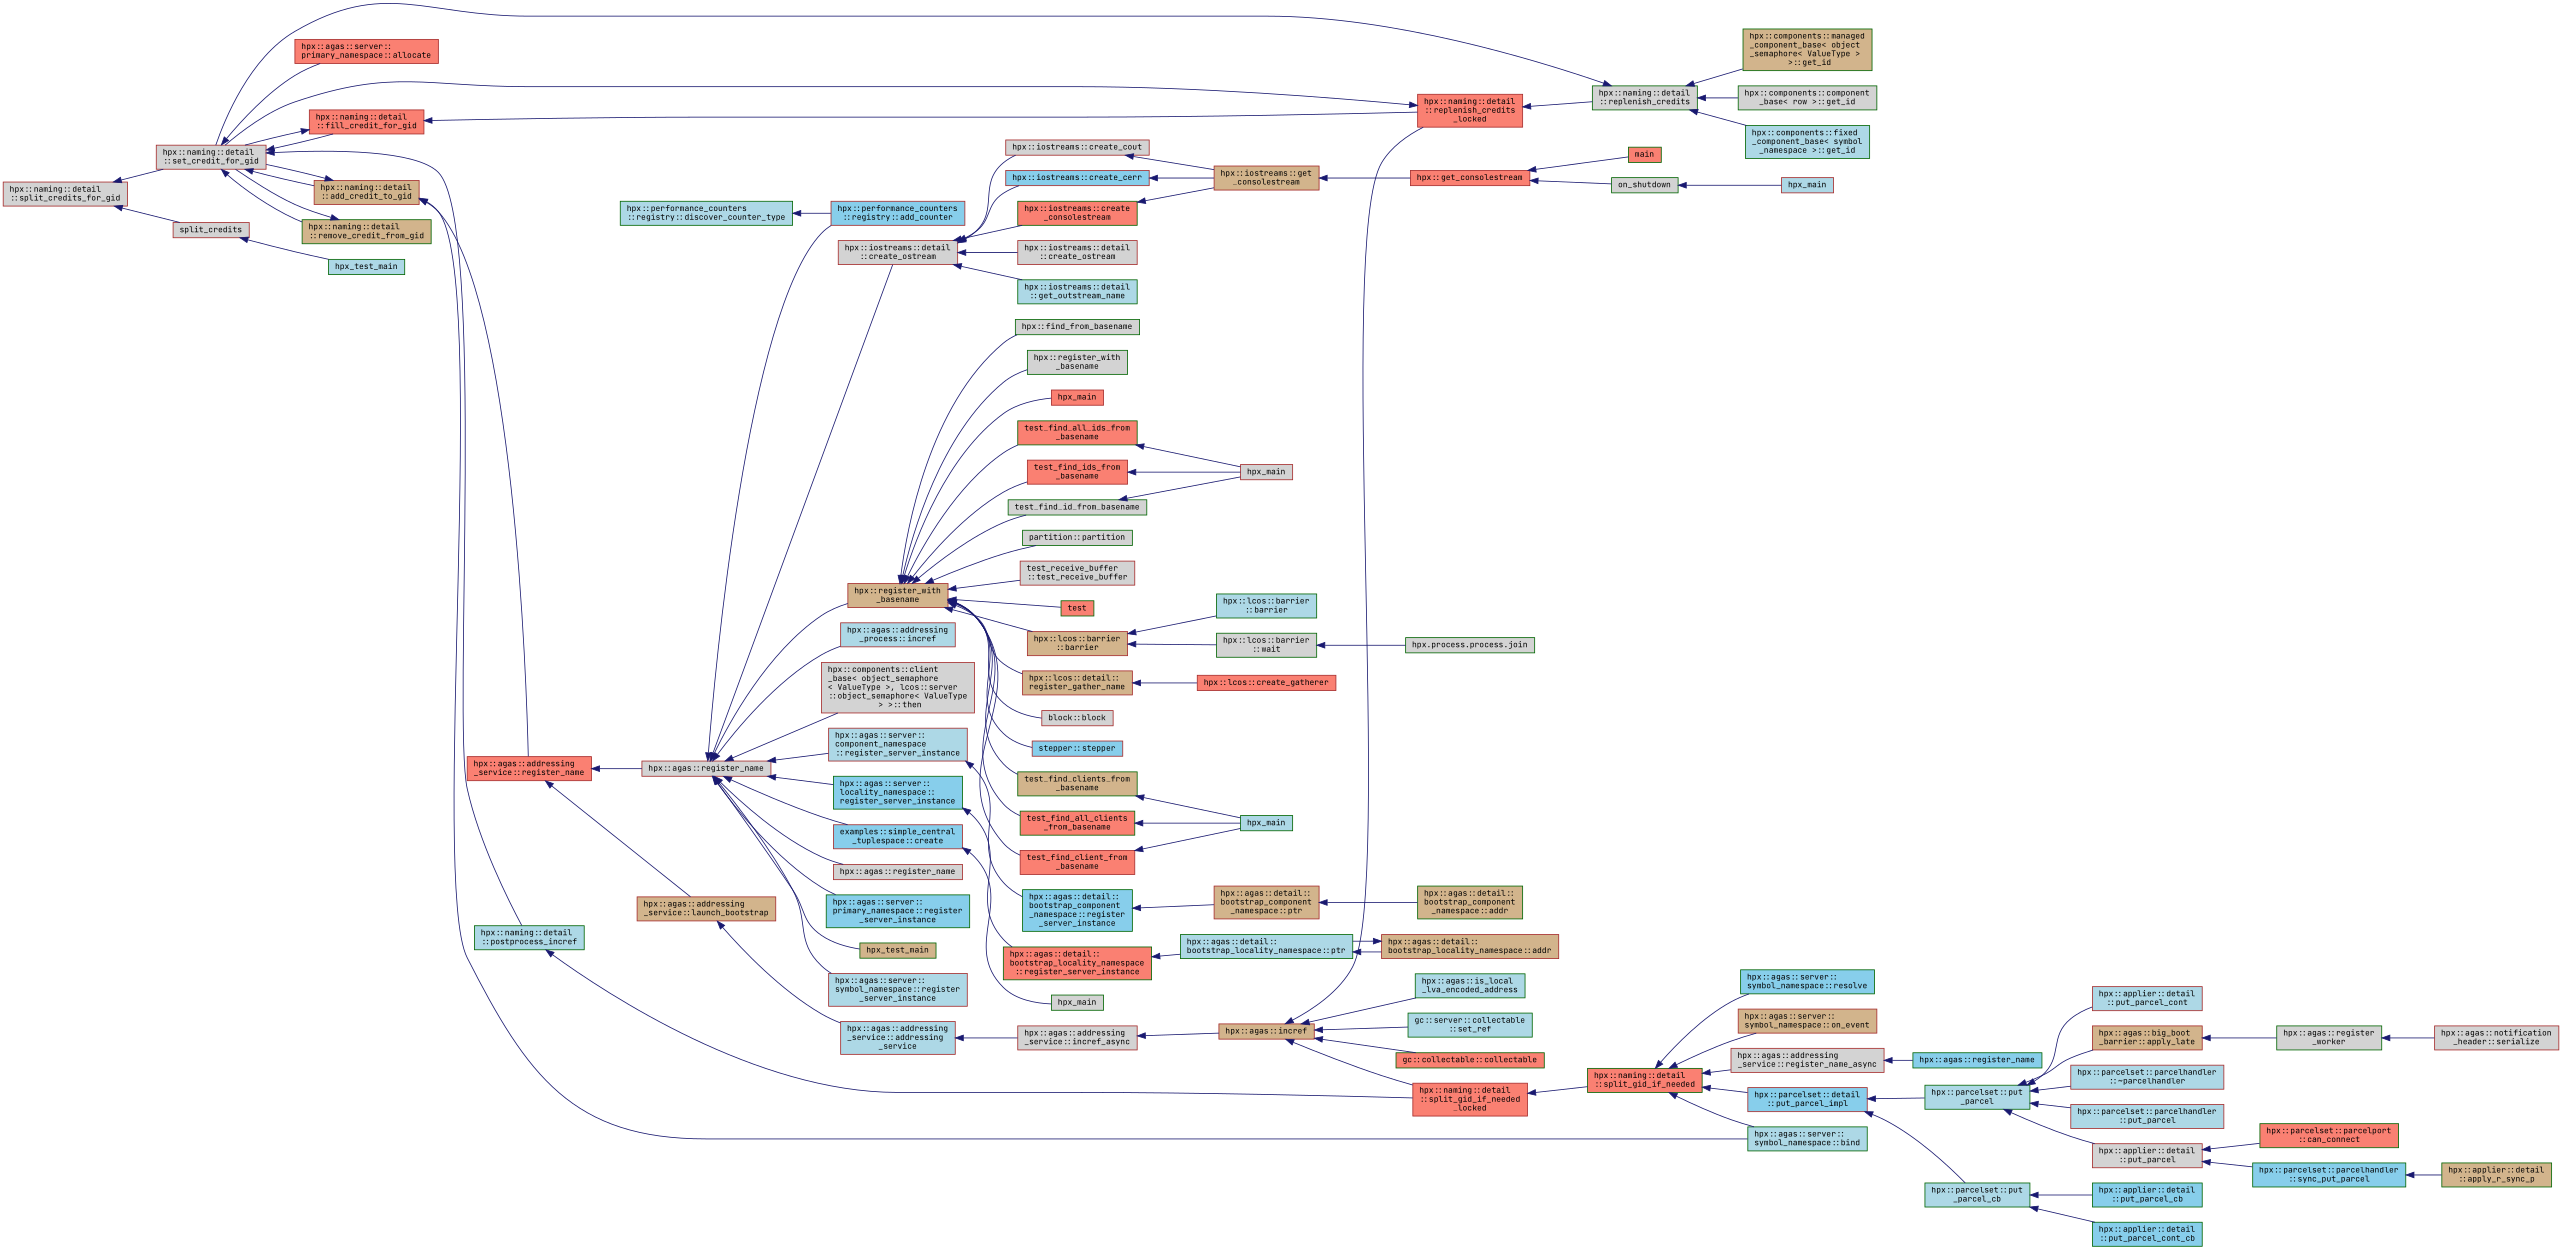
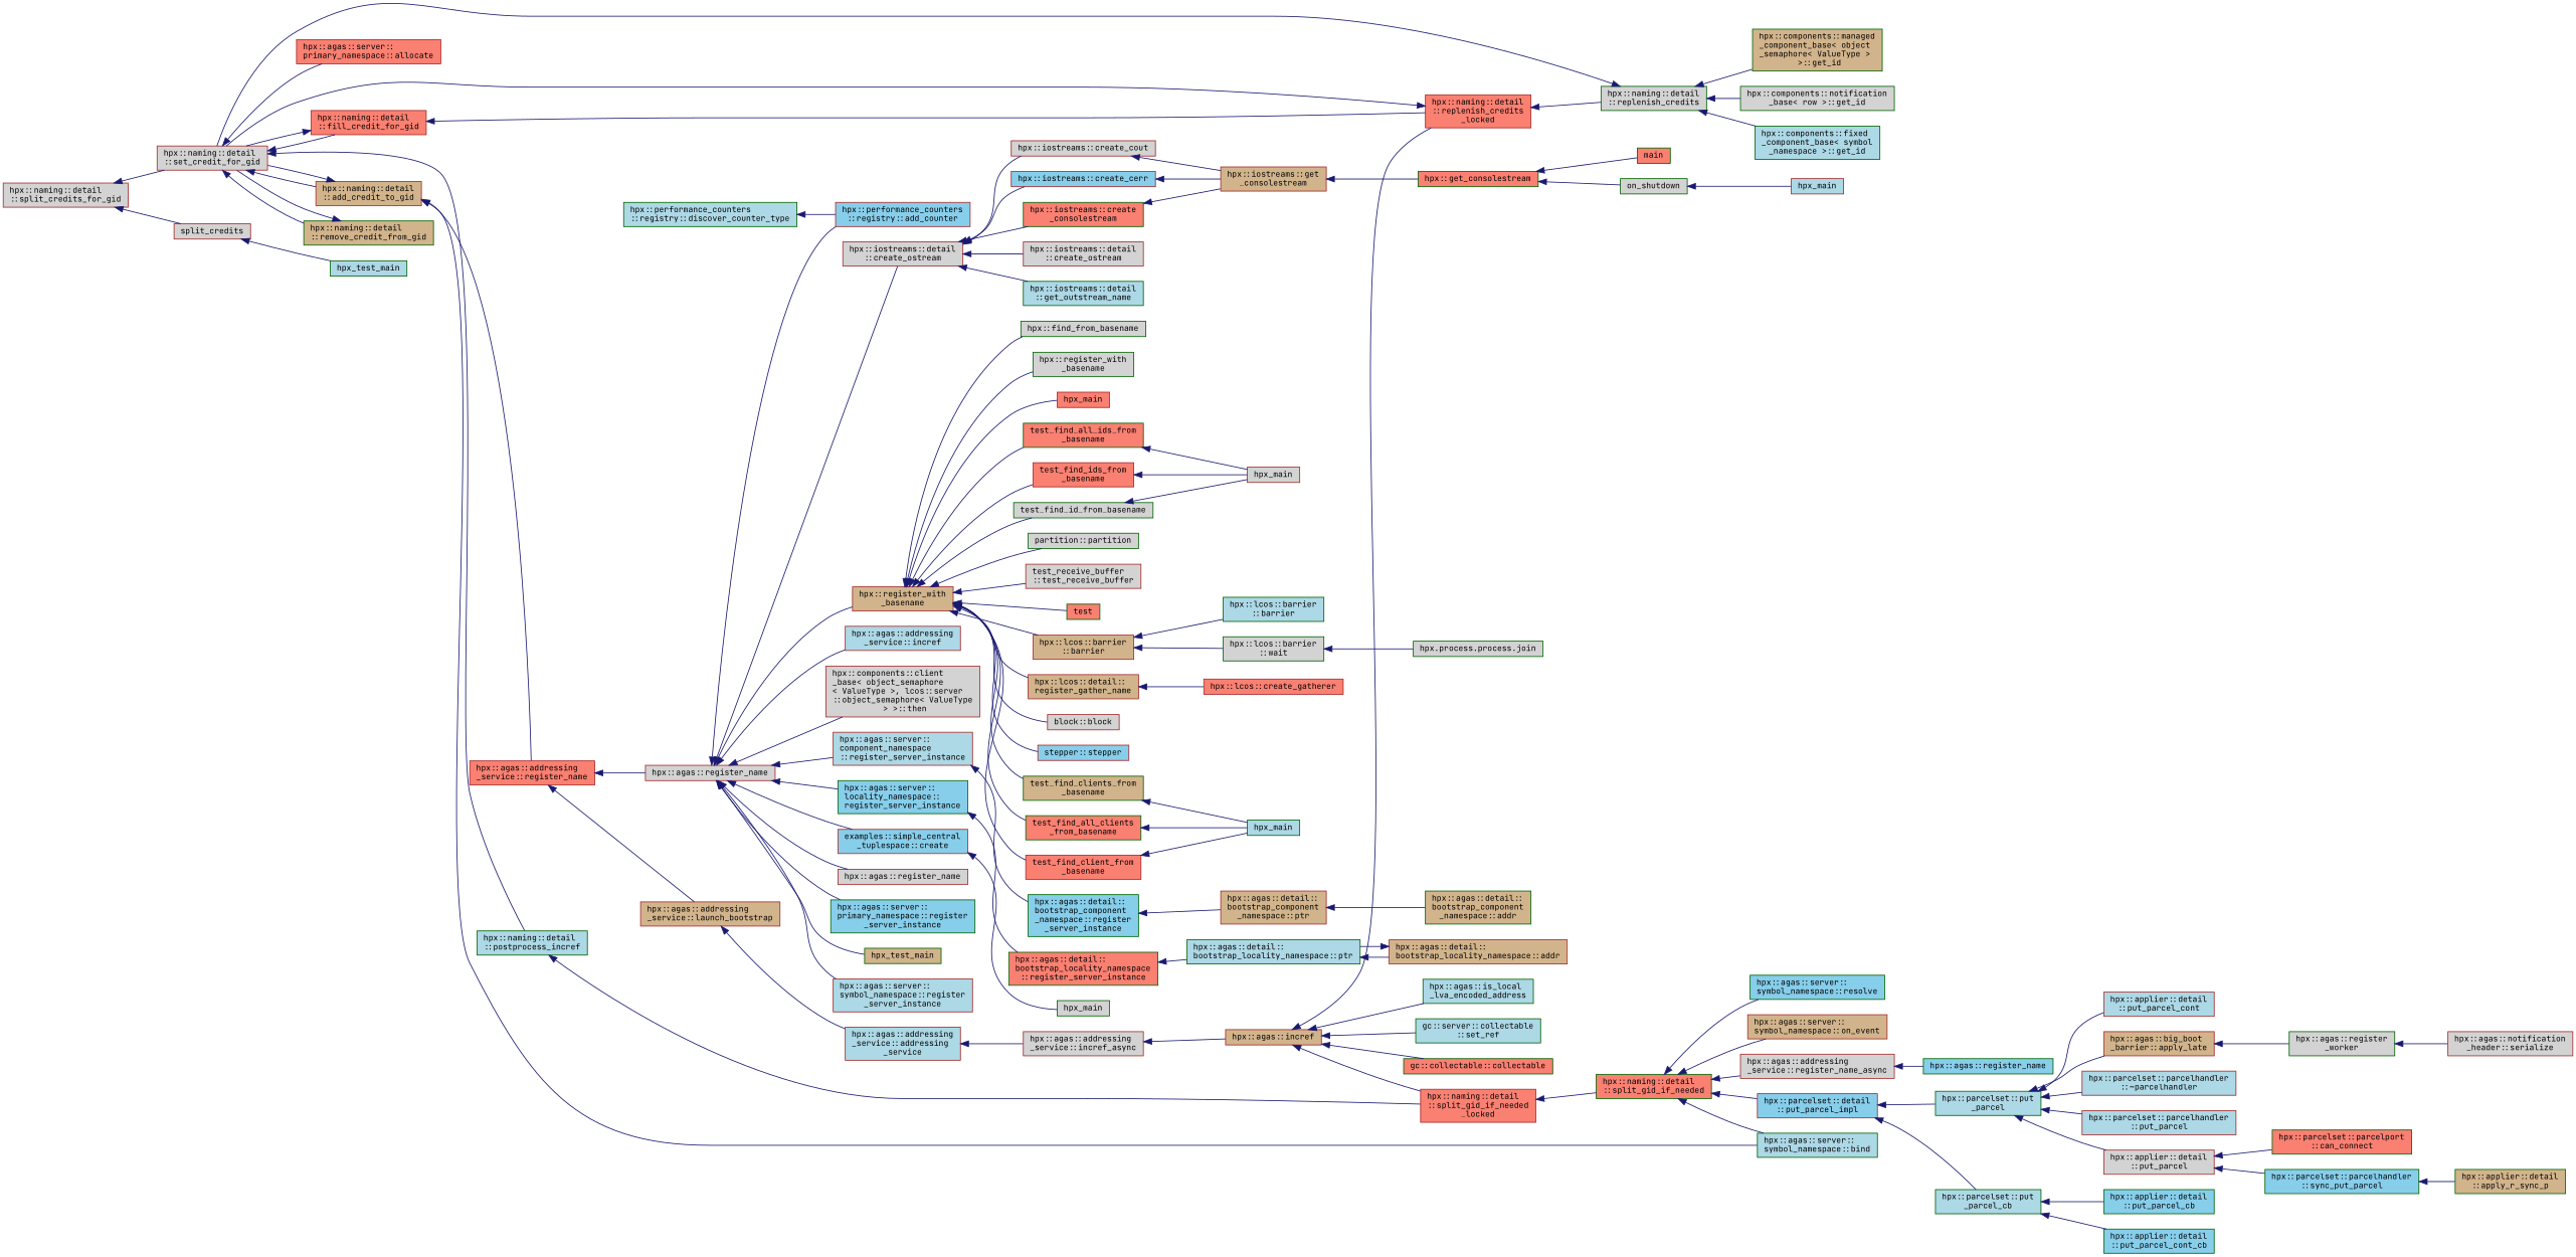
  digraph {
    fontname="JetBrains Mono"
    rankdir=LR
    node [color=brown fillcolor=lightgrey fontname="JetBrains Mono" fontsize=10 shape=record style=filled]
    edge [color=midnightblue dir=back fontname="JetBrains Mono" fontsize=10 labelfontname=Helvetica labelfontsize=10 style=solid]
    n1 [fontcolor=black height=0.2 label="hpx::naming::detail\l::split_credits_for_gid" width=0.4]
    n2 [height=0.2 label="hpx::naming::detail\l::set_credit_for_gid" width=0.4]
    n3 [height=0.2 label=split_credits width=0.4]
    n4 [color=darkgreen fillcolor=lightblue height=0.2 label="hpx::naming::detail\l::postprocess_incref" width=0.4]
    n5 [fillcolor=tan height=0.2 label="hpx::naming::detail\l::add_credit_to_gid" width=0.4]
    n6 [color=darkgreen fillcolor=tan height=0.2 label="hpx::naming::detail\l::remove_credit_from_gid" width=0.4]
    n7 [fillcolor=salmon height=0.2 label="hpx::naming::detail\l::fill_credit_for_gid" width=0.4]
    n8 [fillcolor=salmon height=0.2 label="hpx::agas::server::\lprimary_namespace::allocate" width=0.4]
    n9 [color=darkgreen fillcolor=lightblue height=0.2 label=hpx_test_main width=0.4]
    n10 [fillcolor=salmon height=0.2 label="hpx::naming::detail\l::split_gid_if_needed\l_locked" width=0.4]
    n11 [color=darkgreen fillcolor=lightblue height=0.2 label="hpx::agas::server::\lsymbol_namespace::bind" width=0.4]
    n12 [fillcolor=salmon height=0.2 label="hpx::agas::addressing\l_service::register_name" width=0.4]
    n13 [fillcolor=salmon height=0.2 label="hpx::naming::detail\l::replenish_credits\l_locked" width=0.4]
    n14 [color=darkgreen fillcolor=salmon height=0.2 label="hpx::naming::detail\l::split_gid_if_needed" width=0.4]
    n15 [height=0.2 label="hpx::agas::addressing\l_service::register_name_async" width=0.4]
    n16 [fillcolor=skyblue height=0.2 label="hpx::parcelset::detail\l::put_parcel_impl" width=0.4]
    n17 [color=darkgreen fillcolor=skyblue height=0.2 label="hpx::agas::server::\lsymbol_namespace::resolve" width=0.4]
    n18 [fillcolor=tan height=0.2 label="hpx::agas::server::\lsymbol_namespace::on_event" width=0.4]
    n19 [color=darkgreen fillcolor=skyblue height=0.2 label="hpx::agas::register_name" width=0.4]
    n20 [color=darkgreen fillcolor=lightblue height=0.2 label="hpx::parcelset::put\l_parcel" width=0.4]
    n21 [color=darkgreen fillcolor=lightblue height=0.2 label="hpx::parcelset::put\l_parcel_cb" width=0.4]
    n22 [height=0.2 label="hpx::applier::detail\l::put_parcel" width=0.4]
    n23 [fillcolor=lightblue height=0.2 label="hpx::applier::detail\l::put_parcel_cont" width=0.4]
    n24 [fillcolor=tan height=0.2 label="hpx::agas::big_boot\l_barrier::apply_late" width=0.4]
    n25 [fillcolor=lightblue height=0.2 label="hpx::parcelset::parcelhandler\l::~parcelhandler" width=0.4]
    n26 [fillcolor=lightblue height=0.2 label="hpx::parcelset::parcelhandler\l::put_parcel" width=0.4]
    n27 [color=darkgreen fillcolor=skyblue height=0.2 label="hpx::applier::detail\l::put_parcel_cb" width=0.4]
    n28 [color=darkgreen fillcolor=skyblue height=0.2 label="hpx::applier::detail\l::put_parcel_cont_cb" width=0.4]
    n29 [color=darkgreen fillcolor=skyblue height=0.2 label="hpx::parcelset::parcelhandler\l::sync_put_parcel" width=0.4]
    n30 [color=darkgreen fillcolor=salmon height=0.2 label="hpx::parcelset::parcelport\l::can_connect" width=0.4]
    n31 [color=darkgreen height=0.2 label="hpx::agas::register\l_worker" width=0.4]
    n32 [color=darkgreen fillcolor=tan height=0.2 label="hpx::applier::detail\l::apply_r_sync_p" width=0.4]
    n33 [height=0.2 label="hpx::agas::notification\l_header::serialize" width=0.4]
    n34 [fillcolor=tan height=0.2 label="hpx::agas::addressing\l_service::launch_bootstrap" width=0.4]
    n35 [height=0.2 label="hpx::agas::register_name" width=0.4]
    n36 [fillcolor=lightblue height=0.2 label="hpx::agas::addressing\l_service::addressing\l_service" width=0.4]
    n37 [fillcolor=tan height=0.2 label="hpx::register_with\l_basename" width=0.4]
-   n38 [fillcolor=lightblue height=0.2 label="hpx::agas::addressing\l_process::incref" width=0.4]
+   n38 [fillcolor=lightblue height=0.2 label="hpx::agas::addressing\l_service::incref" width=0.4]
    n39 [height=0.2 label="hpx::components::client\l_base\< object_semaphore\l\< ValueType \>, lcos::server\l::object_semaphore\< ValueType\l \> \>::then" width=0.4]
    n40 [fillcolor=lightblue height=0.2 label="hpx::agas::server::\lcomponent_namespace\l::register_server_instance" width=0.4]
    n41 [height=0.2 label="hpx::agas::register_name" width=0.4]
    n42 [color=darkgreen fillcolor=skyblue height=0.2 label="hpx::agas::server::\llocality_namespace::\lregister_server_instance" width=0.4]
    n43 [color=darkgreen fillcolor=skyblue height=0.2 label="hpx::agas::server::\lprimary_namespace::register\l_server_instance" width=0.4]
    n44 [color=darkgreen fillcolor=tan height=0.2 label=hpx_test_main width=0.4]
    n45 [fillcolor=skyblue height=0.2 label="hpx::performance_counters\l::registry::add_counter" width=0.4]
    n46 [fillcolor=skyblue height=0.2 label="examples::simple_central\l_tuplespace::create" width=0.4]
    n47 [height=0.2 label="hpx::iostreams::detail\l::create_ostream" width=0.4]
    n48 [fillcolor=lightblue height=0.2 label="hpx::agas::server::\lsymbol_namespace::register\l_server_instance" width=0.4]
    n49 [height=0.2 label="hpx::agas::addressing\l_service::incref_async" width=0.4]
    n50 [fillcolor=tan height=0.2 label="hpx::agas::incref" width=0.4]
    n51 [color=darkgreen fillcolor=lightblue height=0.2 label="hpx::agas::is_local\l_lva_encoded_address" width=0.4]
    n52 [color=darkgreen fillcolor=lightblue height=0.2 label="gc::server::collectable\l::set_ref" width=0.4]
    n53 [color=darkgreen fillcolor=salmon height=0.2 label="gc::collectable::collectable" width=0.4]
    n54 [color=darkgreen height=0.2 label="hpx::naming::detail\l::replenish_credits" width=0.4]
-   n55 [color=darkgreen height=0.2 label="hpx::components::component\l_base\< row \>::get_id" width=0.4]
+   n55 [color=darkgreen height=0.2 label="hpx::components::notification\l_base\< row \>::get_id" width=0.4]
    n56 [color=darkgreen fillcolor=lightblue height=0.2 label="hpx::components::fixed\l_component_base\< symbol\l_namespace \>::get_id" width=0.4]
    n57 [color=darkgreen fillcolor=tan height=0.2 label="hpx::components::managed\l_component_base\< object\l_semaphore\< ValueType \>\l \>::get_id" width=0.4]
    n58 [fillcolor=skyblue height=0.2 label="stepper::stepper" width=0.4]
    n59 [fillcolor=tan height=0.2 label="hpx::lcos::barrier\l::barrier" width=0.4]
    n60 [color=darkgreen height=0.2 label="hpx::find_from_basename" width=0.4]
    n61 [color=darkgreen height=0.2 label="hpx::register_with\l_basename" width=0.4]
    n62 [fillcolor=salmon height=0.2 label=hpx_main width=0.4]
    n63 [color=darkgreen fillcolor=salmon height=0.2 label="test_find_all_clients\l_from_basename" width=0.4]
    n64 [color=darkgreen fillcolor=tan height=0.2 label="test_find_clients_from\l_basename" width=0.4]
    n65 [fillcolor=salmon height=0.2 label="test_find_client_from\l_basename" width=0.4]
    n66 [color=darkgreen fillcolor=salmon height=0.2 label="test_find_all_ids_from\l_basename" width=0.4]
    n67 [fillcolor=salmon height=0.2 label="test_find_ids_from\l_basename" width=0.4]
    n68 [color=darkgreen height=0.2 label=test_find_id_from_basename width=0.4]
    n69 [fillcolor=tan height=0.2 label="hpx::lcos::detail::\lregister_gather_name" width=0.4]
    n70 [color=darkgreen height=0.2 label="partition::partition" width=0.4]
    n71 [height=0.2 label="test_receive_buffer\l::test_receive_buffer" width=0.4]
    n72 [color=darkgreen fillcolor=salmon height=0.2 label=test width=0.4]
    n73 [height=0.2 label="block::block" width=0.4]
    n74 [color=darkgreen fillcolor=skyblue height=0.2 label="hpx::agas::detail::\lbootstrap_component\l_namespace::register\l_server_instance" width=0.4]
    n75 [color=darkgreen fillcolor=salmon height=0.2 label="hpx::agas::detail::\lbootstrap_locality_namespace\l::register_server_instance" width=0.4]
    n76 [color=darkgreen height=0.2 label=hpx_main width=0.4]
    n77 [color=darkgreen fillcolor=lightblue height=0.2 label="hpx::iostreams::detail\l::get_outstream_name" width=0.4]
    n78 [height=0.2 label="hpx::iostreams::detail\l::create_ostream" width=0.4]
    n79 [height=0.2 label="hpx::iostreams::create_cout" width=0.4]
    n80 [fillcolor=skyblue height=0.2 label="hpx::iostreams::create_cerr" width=0.4]
    n81 [color=darkgreen fillcolor=salmon height=0.2 label="hpx::iostreams::create\l_consolestream" width=0.4]
    n82 [color=darkgreen fillcolor=lightblue height=0.2 label="hpx::lcos::barrier\l::barrier" width=0.4]
    n83 [color=darkgreen height=0.2 label="hpx::lcos::barrier\l::wait" width=0.4]
    n84 [color=darkgreen fillcolor=lightblue height=0.2 label=hpx_main width=0.4]
    n85 [height=0.2 label=hpx_main width=0.4]
    n86 [fillcolor=salmon height=0.2 label="hpx::lcos::create_gatherer" width=0.4]
    n87 [color=darkgreen height=0.2 label="hpx.process.process.join" width=0.4]
    n88 [fillcolor=tan height=0.2 label="hpx::agas::detail::\lbootstrap_component\l_namespace::ptr" width=0.4]
    n89 [color=darkgreen fillcolor=tan height=0.2 label="hpx::agas::detail::\lbootstrap_component\l_namespace::addr" width=0.4]
    n90 [color=darkgreen fillcolor=lightblue height=0.2 label="hpx::agas::detail::\lbootstrap_locality_namespace::ptr" width=0.4]
    n91 [fillcolor=tan height=0.2 label="hpx::agas::detail::\lbootstrap_locality_namespace::addr" width=0.4]
    n92 [color=darkgreen fillcolor=lightblue height=0.2 label="hpx::performance_counters\l::registry::discover_counter_type" width=0.4]
    n93 [fillcolor=tan height=0.2 label="hpx::iostreams::get\l_consolestream" width=0.4]
-   n94 [fillcolor=salmon height=0.2 label="hpx::get_consolestream" width=0.4]
+   n94 [color=darkgreen fillcolor=salmon height=0.2 label="hpx::get_consolestream" width=0.4]
    n95 [color=darkgreen fillcolor=salmon height=0.2 label=main width=0.4]
    n96 [color=darkgreen height=0.2 label=on_shutdown width=0.4]
    n97 [fillcolor=lightblue height=0.2 label=hpx_main width=0.4]
    n1 -> n2
    n1 -> n3
    n2 -> n4
    n2 -> n5
    n2 -> n6
    n2 -> n7
    n2 -> n8
    n3 -> n9
    n4 -> n10
    n5 -> n2
    n5 -> n11
    n5 -> n12
    n6 -> n2
    n7 -> n2
    n7 -> n13
    n10 -> n14
    n12 -> n34
    n12 -> n35
    n13 -> n2
    n13 -> n54
    n14 -> n11
    n14 -> n15
    n14 -> n16
    n14 -> n17
    n14 -> n18
    n15 -> n19
    n16 -> n20
    n16 -> n21
    n20 -> n22
    n20 -> n23
    n20 -> n24
    n20 -> n25
    n20 -> n26
    n21 -> n27
    n21 -> n28
    n22 -> n29
    n22 -> n30
    n24 -> n31
    n29 -> n32
    n31 -> n33
    n34 -> n36
    n35 -> n37
    n35 -> n38
    n35 -> n39
    n35 -> n40
    n35 -> n41
    n35 -> n42
    n35 -> n43
    n35 -> n44
    n35 -> n45
    n35 -> n46
    n35 -> n47
    n35 -> n48
    n36 -> n49
    n37 -> n58
    n37 -> n59
    n37 -> n60
    n37 -> n61
    n37 -> n62
    n37 -> n63
    n37 -> n64
    n37 -> n65
    n37 -> n66
    n37 -> n67
    n37 -> n68
    n37 -> n69
    n37 -> n70
    n37 -> n71
    n37 -> n72
    n37 -> n73
    n40 -> n74
    n42 -> n75
    n46 -> n76
    n47 -> n77
    n47 -> n78
    n47 -> n79
    n47 -> n80
    n47 -> n81
    n49 -> n50
    n50 -> n10
    n50 -> n13
    n50 -> n51
    n50 -> n52
    n50 -> n53
    n54 -> n2
    n54 -> n55
    n54 -> n56
    n54 -> n57
    n59 -> n82
    n59 -> n83
    n63 -> n84
    n64 -> n84
    n65 -> n84
    n66 -> n85
    n67 -> n85
    n68 -> n85
    n69 -> n86
    n74 -> n88
    n75 -> n90
    n79 -> n93
    n80 -> n93
    n81 -> n93
    n83 -> n87
    n88 -> n89
    n90 -> n91
    n91 -> n90
    n92 -> n45
    n93 -> n94
    n94 -> n95
    n94 -> n96
    n96 -> n97
  }
